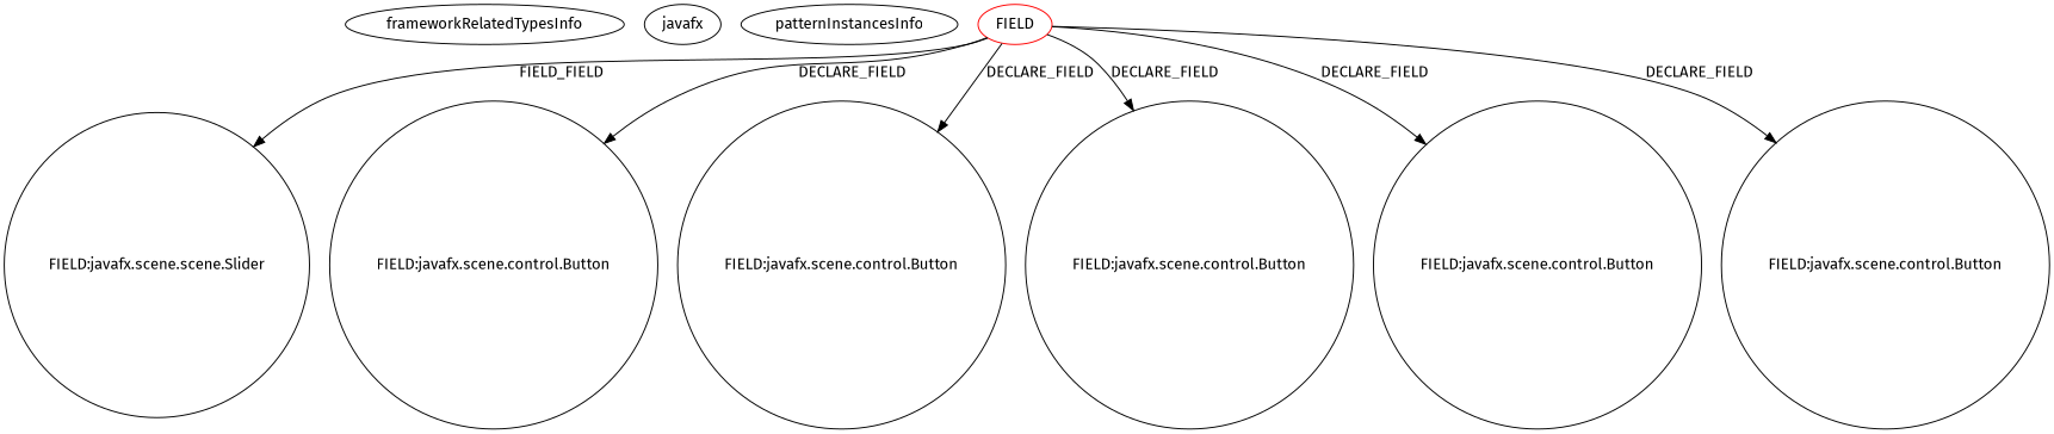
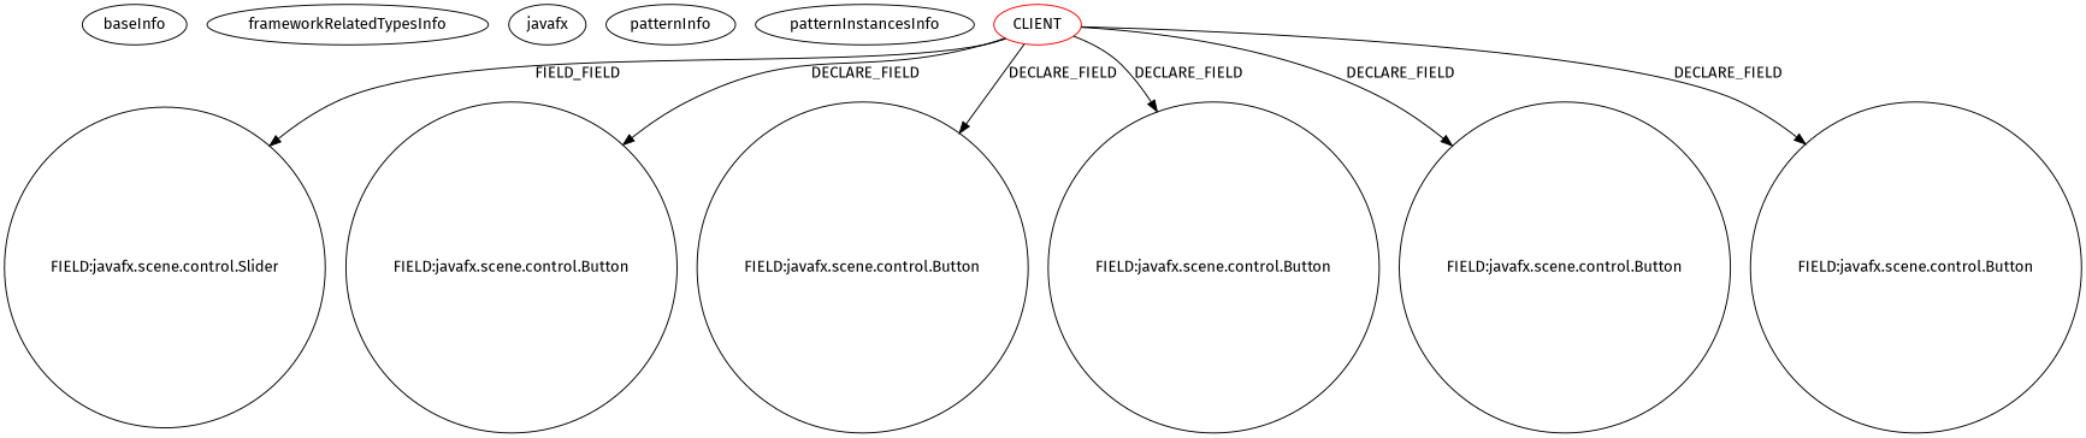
  digraph {
    fontname="Fira Sans"
    node [fontname="Fira Sans" isFrameworkType=false vertexType=FIELD_DECLARATION]
    edge [fontname="Fira Sans"]
+   baseInfo [category=pattern graphId=1219 isAnonymous=false possibleRelation=false isFrameworkType="" vertexType=""]
    frameworkRelatedTypesInfo [isFrameworkType="" vertexType=""]
    n3 [label=javafx isFrameworkType="" vertexType=""]
+   patternInfo [frequency=3.0 patternRootClient=0 isFrameworkType="" vertexType=""]
    patternInstancesInfo [0="candybibby-Snake~/candybibby-Snake/Snake-master/src/graphicsJavaFX/Controller.java~Controller~2239" 1="Technius-Starbound-Mod-Toolkit~/Technius-Starbound-Mod-Toolkit/Starbound-Mod-Toolkit-master/src/main/java/co/technius/starboundmodtoolkit/utilui/SwappableNodePane.java~SwappableNodePane~1458" 2="if12b051-SWP_Paint~/if12b051-SWP_Paint/SWP_Paint-master/SWP_Paint/src/gui/MainController.java~MainController~3089" isFrameworkType="" vertexType=""]
-   n6 [label="FIELD:javafx.scene.scene.Slider" shape=circle]
-   n7 [color=red label=FIELD vertexType=ROOT_CLIENT_CLASS_DECLARATION]
+   n6 [label="FIELD:javafx.scene.control.Slider" shape=circle]
+   n7 [color=red label=CLIENT vertexType=ROOT_CLIENT_CLASS_DECLARATION]
    n8 [label="FIELD:javafx.scene.control.Button" shape=circle]
    n9 [label="FIELD:javafx.scene.control.Button" shape=circle]
    n10 [label="FIELD:javafx.scene.control.Button" shape=circle]
    n11 [label="FIELD:javafx.scene.control.Button" shape=circle]
    n12 [label="FIELD:javafx.scene.control.Button" shape=circle]
    n7 -> n6 [label=FIELD_FIELD]
    n7 -> n8 [label=DECLARE_FIELD]
    n7 -> n9 [label=DECLARE_FIELD]
    n7 -> n10 [label=DECLARE_FIELD]
    n7 -> n11 [label=DECLARE_FIELD]
    n7 -> n12 [label=DECLARE_FIELD]
  }
